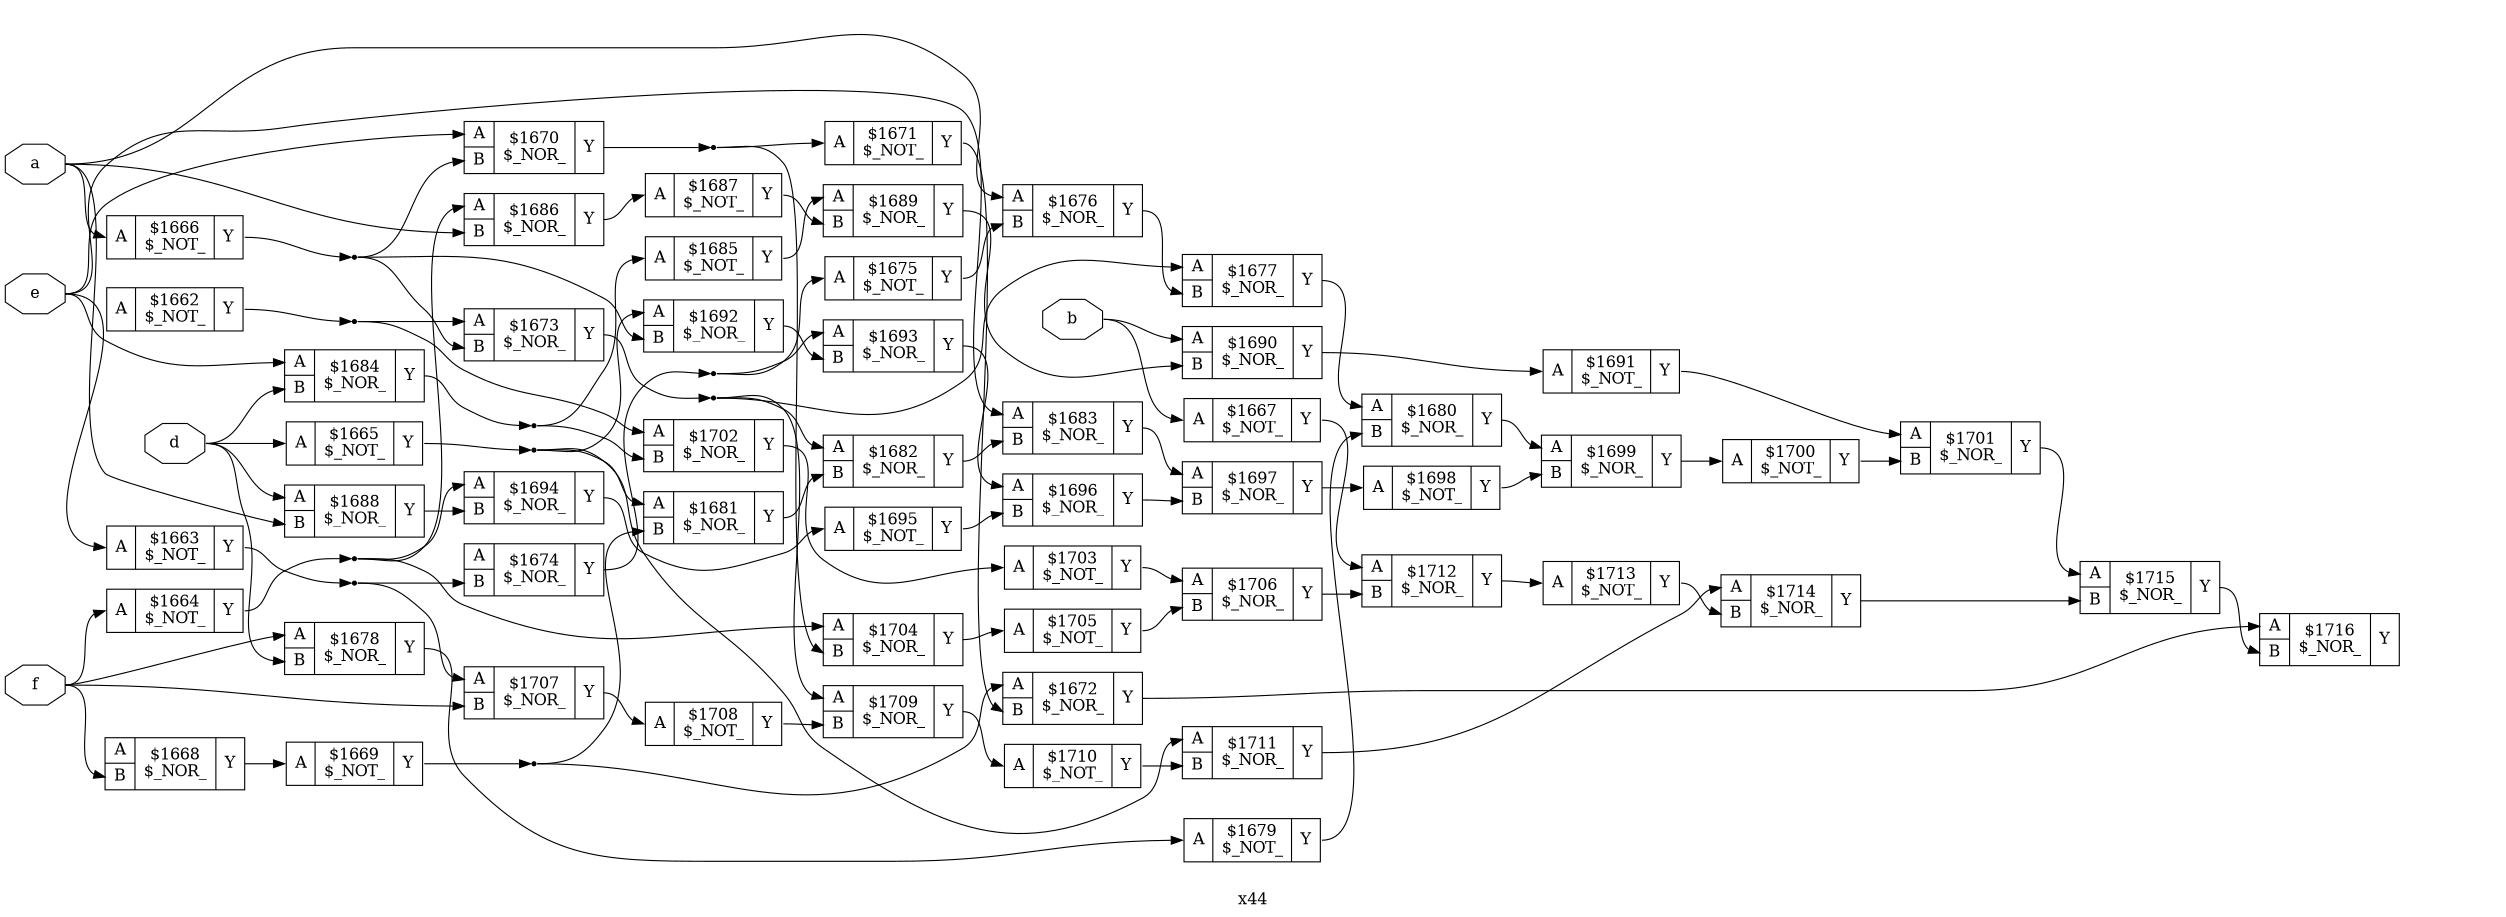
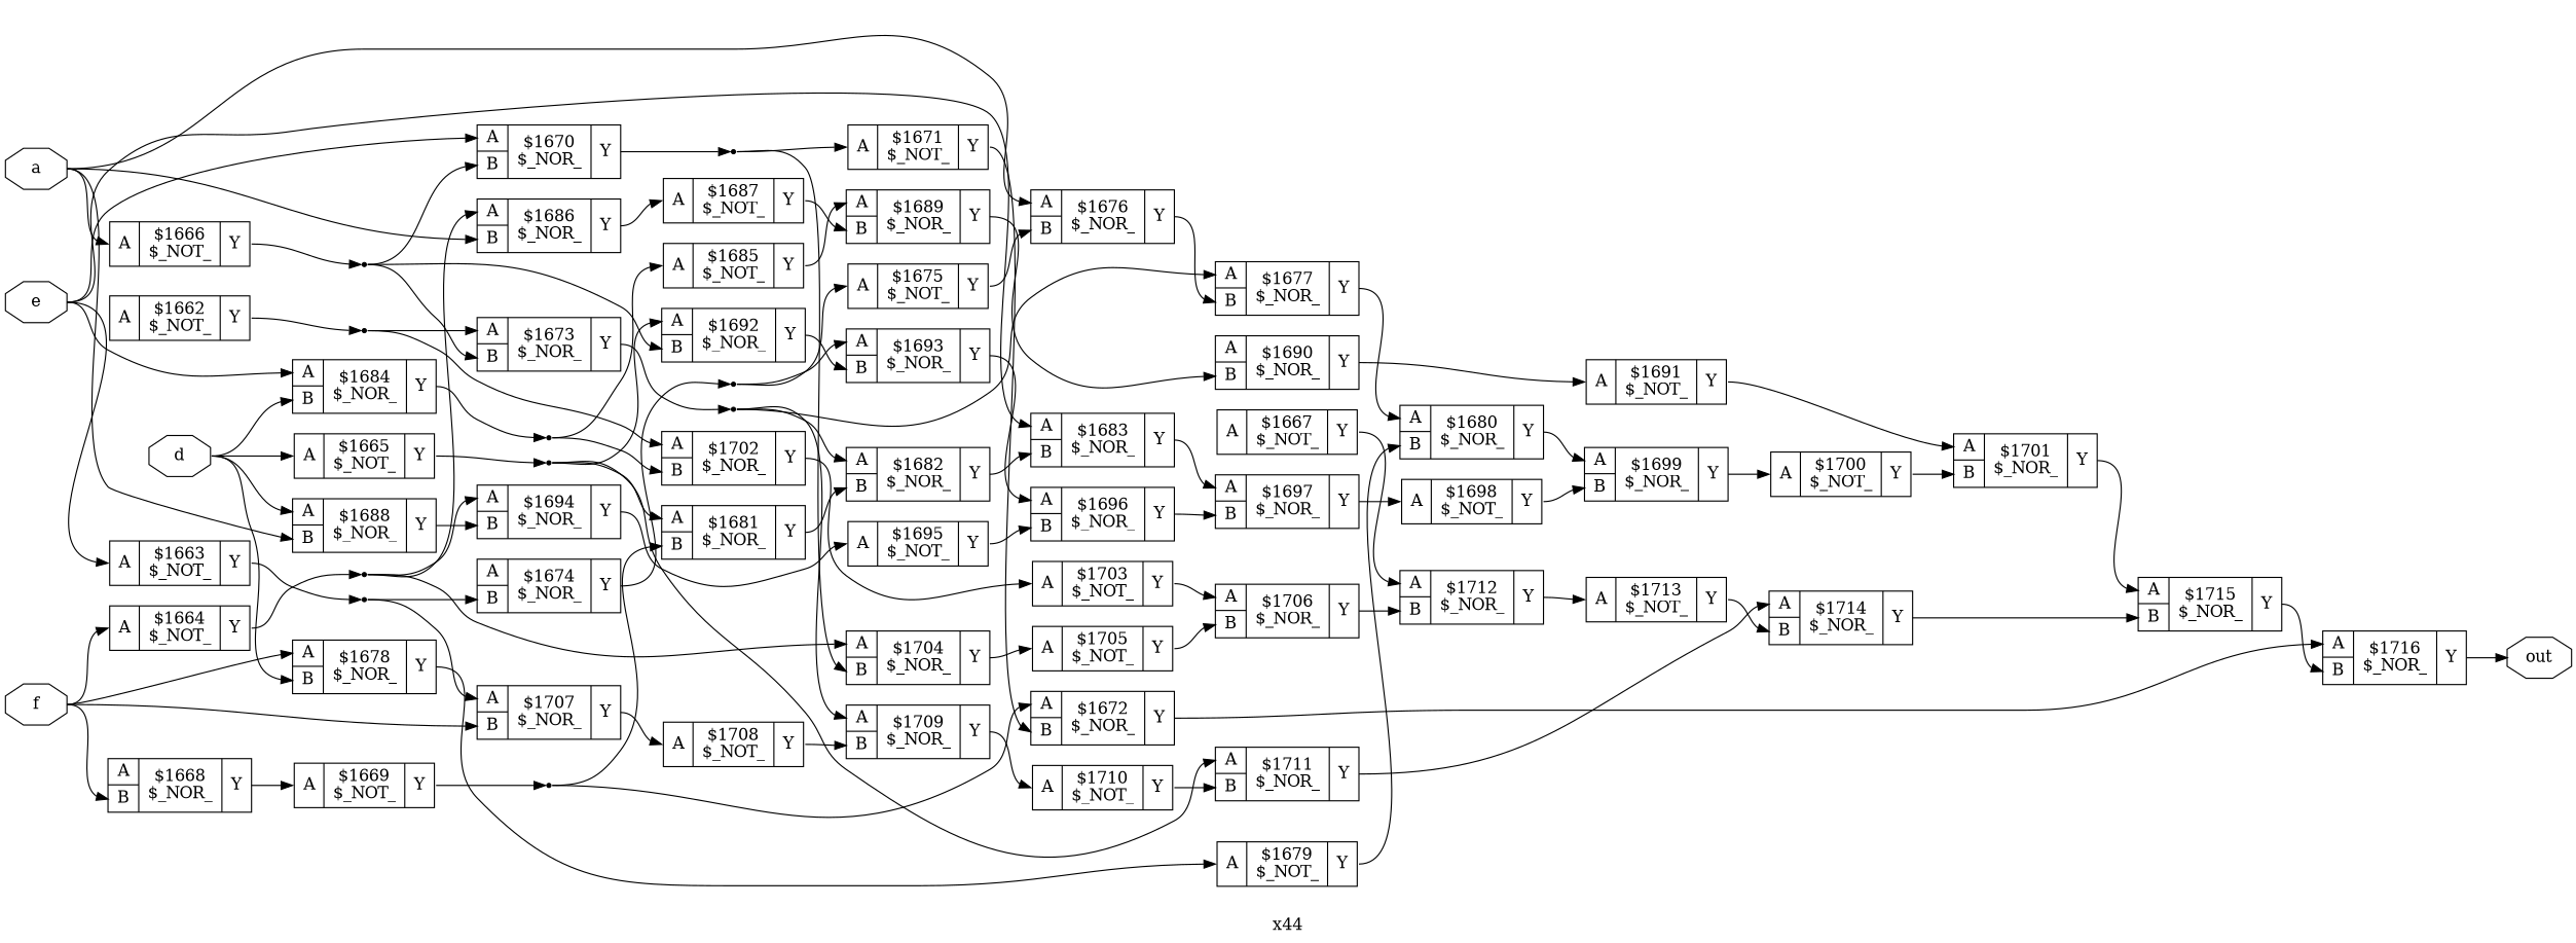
  digraph {
    label=x44
    rankdir=LR
    remincross=true
    node [shape=record]
    edge [color=black headport="p62:w" tailport="p63:e"]
    n55 [color=black fontcolor=black label=a shape=octagon]
    c68 [label="{{<p62> A}|$1666\n$_NOT_|{<p63> Y}}"]
    c79 [label="{{<p62> A|<p70> B}|$1676\n$_NOR_|{<p63> Y}}"]
    c89 [label="{{<p62> A|<p70> B}|$1686\n$_NOR_|{<p63> Y}}"]
    c91 [label="{{<p62> A|<p70> B}|$1688\n$_NOR_|{<p63> Y}}"]
    n3 [shape=point]
    c80 [label="{{<p62> A|<p70> B}|$1677\n$_NOR_|{<p63> Y}}"]
    c90 [label="{{<p62> A}|$1687\n$_NOT_|{<p63> Y}}"]
    c97 [label="{{<p62> A|<p70> B}|$1694\n$_NOR_|{<p63> Y}}"]
-   n56 [color=black fontcolor=black label=b shape=octagon]
    c69 [label="{{<p62> A}|$1667\n$_NOT_|{<p63> Y}}"]
    c93 [label="{{<p62> A|<p70> B}|$1690\n$_NOR_|{<p63> Y}}"]
    c115 [label="{{<p62> A|<p70> B}|$1712\n$_NOR_|{<p63> Y}}"]
    c94 [label="{{<p62> A}|$1691\n$_NOT_|{<p63> Y}}"]
    c64 [label="{{<p62> A}|$1662\n$_NOT_|{<p63> Y}}"]
    n53 [shape=point]
    c71 [label="{{<p62> A|<p70> B}|$1668\n$_NOR_|{<p63> Y}}"]
    c72 [label="{{<p62> A}|$1669\n$_NOT_|{<p63> Y}}"]
    c77 [label="{{<p62> A|<p70> B}|$1674\n$_NOR_|{<p63> Y}}"]
    n11 [shape=point]
    n58 [color=black fontcolor=black label=d shape=octagon]
    c67 [label="{{<p62> A}|$1665\n$_NOT_|{<p63> Y}}"]
    c81 [label="{{<p62> A|<p70> B}|$1678\n$_NOR_|{<p63> Y}}"]
    c87 [label="{{<p62> A|<p70> B}|$1684\n$_NOR_|{<p63> Y}}"]
    n2 [shape=point]
    c82 [label="{{<p62> A}|$1679\n$_NOT_|{<p63> Y}}"]
    n21 [shape=point]
    n59 [color=black fontcolor=black label=e shape=octagon]
    c65 [label="{{<p62> A}|$1663\n$_NOT_|{<p63> Y}}"]
    c73 [label="{{<p62> A|<p70> B}|$1670\n$_NOR_|{<p63> Y}}"]
    c86 [label="{{<p62> A|<p70> B}|$1683\n$_NOR_|{<p63> Y}}"]
    n54 [shape=point]
    n7 [shape=point]
    c100 [label="{{<p62> A|<p70> B}|$1697\n$_NOR_|{<p63> Y}}"]
    n60 [color=black fontcolor=black label=f shape=octagon]
    c66 [label="{{<p62> A}|$1664\n$_NOT_|{<p63> Y}}"]
    c110 [label="{{<p62> A|<p70> B}|$1707\n$_NOR_|{<p63> Y}}"]
    n1 [shape=point]
    c111 [label="{{<p62> A}|$1708\n$_NOT_|{<p63> Y}}"]
+   n61 [color=black fontcolor=black label=out shape=octagon]
    c76 [label="{{<p62> A|<p70> B}|$1673\n$_NOR_|{<p63> Y}}"]
    c105 [label="{{<p62> A|<p70> B}|$1702\n$_NOR_|{<p63> Y}}"]
    c107 [label="{{<p62> A|<p70> B}|$1704\n$_NOR_|{<p63> Y}}"]
    c84 [label="{{<p62> A|<p70> B}|$1681\n$_NOR_|{<p63> Y}}"]
    c95 [label="{{<p62> A|<p70> B}|$1692\n$_NOR_|{<p63> Y}}"]
    c114 [label="{{<p62> A|<p70> B}|$1711\n$_NOR_|{<p63> Y}}"]
    c116 [label="{{<p62> A}|$1713\n$_NOT_|{<p63> Y}}"]
    n6 [shape=point]
    c75 [label="{{<p62> A|<p70> B}|$1672\n$_NOR_|{<p63> Y}}"]
    c74 [label="{{<p62> A}|$1671\n$_NOT_|{<p63> Y}}"]
    c119 [label="{{<p62> A|<p70> B}|$1716\n$_NOR_|{<p63> Y}}"]
    n10 [shape=point]
    c85 [label="{{<p62> A|<p70> B}|$1682\n$_NOR_|{<p63> Y}}"]
    c112 [label="{{<p62> A|<p70> B}|$1709\n$_NOR_|{<p63> Y}}"]
    c78 [label="{{<p62> A}|$1675\n$_NOT_|{<p63> Y}}"]
    c96 [label="{{<p62> A|<p70> B}|$1693\n$_NOR_|{<p63> Y}}"]
    c83 [label="{{<p62> A|<p70> B}|$1680\n$_NOR_|{<p63> Y}}"]
    c102 [label="{{<p62> A|<p70> B}|$1699\n$_NOR_|{<p63> Y}}"]
    c103 [label="{{<p62> A}|$1700\n$_NOT_|{<p63> Y}}"]
    c101 [label="{{<p62> A}|$1698\n$_NOT_|{<p63> Y}}"]
    c88 [label="{{<p62> A}|$1685\n$_NOT_|{<p63> Y}}"]
    c92 [label="{{<p62> A|<p70> B}|$1689\n$_NOR_|{<p63> Y}}"]
    c98 [label="{{<p62> A}|$1695\n$_NOT_|{<p63> Y}}"]
    c104 [label="{{<p62> A|<p70> B}|$1701\n$_NOR_|{<p63> Y}}"]
    c118 [label="{{<p62> A|<p70> B}|$1715\n$_NOR_|{<p63> Y}}"]
    c99 [label="{{<p62> A|<p70> B}|$1696\n$_NOR_|{<p63> Y}}"]
    c106 [label="{{<p62> A}|$1703\n$_NOT_|{<p63> Y}}"]
    c109 [label="{{<p62> A|<p70> B}|$1706\n$_NOR_|{<p63> Y}}"]
    c108 [label="{{<p62> A}|$1705\n$_NOT_|{<p63> Y}}"]
    c113 [label="{{<p62> A}|$1710\n$_NOT_|{<p63> Y}}"]
    c117 [label="{{<p62> A|<p70> B}|$1714\n$_NOR_|{<p63> Y}}"]
    n55 -> c68 [tailport=e]
    n55 -> c79 [tailport=e]
    n55 -> c89 [headport="p70:w" tailport=e]
    n55 -> c91 [headport="p70:w" tailport=e]
    c68 -> n3 [headport=w]
    c79 -> c80 [headport="p70:w"]
    c89 -> c90
    c91 -> c97 [headport="p70:w"]
    n3 -> c73 [headport="p70:w" tailport=e]
    n3 -> c76 [headport="p70:w" tailport=e]
    n3 -> c95 [headport="p70:w" tailport=e]
    c80 -> c83
    c90 -> c92 [headport="p70:w"]
    c97 -> c98
-   n56 -> c69 [tailport=e]
-   n56 -> c93 [tailport=e]
    c69 -> c115
    c93 -> c94
    c115 -> c116
    c94 -> c104
    c64 -> n53 [headport=w]
    n53 -> c76 [tailport=e]
    n53 -> c105 [tailport=e]
    c71 -> c72
    c72 -> n6 [headport=w]
    c77 -> n11 [headport=w]
    n11 -> c78 [tailport=e]
    n11 -> c96 [tailport=e]
    n58 -> c91 [tailport=e]
    n58 -> c67 [tailport=e]
    n58 -> c81 [headport="p70:w" tailport=e]
    n58 -> c87 [headport="p70:w" tailport=e]
    c67 -> n2 [headport=w]
    c81 -> c82
    c87 -> n21 [headport=w]
    n2 -> c84 [tailport=e]
    n2 -> c95 [tailport=e]
    n2 -> c114 [tailport=e]
    c82 -> c83 [headport="p70:w"]
    n21 -> c105 [headport="p70:w" tailport=e]
    n21 -> c88 [tailport=e]
    n59 -> c87 [tailport=e]
    n59 -> c65 [tailport=e]
    n59 -> c73 [tailport=e]
    n59 -> c86 [tailport=e]
    c65 -> n54 [headport=w]
    c73 -> n7 [headport=w]
    c86 -> c100
    n54 -> c77 [headport="p70:w" tailport=e]
    n54 -> c110 [tailport=e]
    n7 -> c107 [headport="p70:w" tailport=e]
    n7 -> c74 [tailport=e]
    c100 -> c101
    n60 -> c71 [headport="p70:w" tailport=e]
    n60 -> c81 [tailport=e]
    n60 -> c66 [tailport=e]
    n60 -> c110 [headport="p70:w" tailport=e]
    c66 -> n1 [headport=w]
    c110 -> c111
    n1 -> c89 [tailport=e]
    n1 -> c97 [tailport=e]
    n1 -> c107 [tailport=e]
    c111 -> c112 [headport="p70:w"]
    c76 -> n10 [headport=w]
    c105 -> c106
    c107 -> c108
    c84 -> c85 [headport="p70:w"]
    c95 -> c96 [headport="p70:w"]
    c114 -> c117
    c116 -> c117 [headport="p70:w"]
    n6 -> c84 [headport="p70:w" tailport=e]
    n6 -> c75 [tailport=e]
    c75 -> c119
    c74 -> c75 [headport="p70:w"]
+   c119 -> n61 [headport=w]
    n10 -> c80 [tailport=e]
    n10 -> c85 [tailport=e]
    n10 -> c112 [tailport=e]
    c85 -> c86 [headport="p70:w"]
    c112 -> c113
    c78 -> c79 [headport="p70:w"]
    c96 -> c99
    c83 -> c102
    c102 -> c103
    c103 -> c104 [headport="p70:w"]
    c101 -> c102 [headport="p70:w"]
    c88 -> c92
    c92 -> c93 [headport="p70:w"]
    c98 -> c99 [headport="p70:w"]
    c104 -> c118
    c118 -> c119 [headport="p70:w"]
    c99 -> c100 [headport="p70:w"]
    c106 -> c109
    c109 -> c115 [headport="p70:w"]
    c108 -> c109 [headport="p70:w"]
    c113 -> c114 [headport="p70:w"]
    c117 -> c118 [headport="p70:w"]
  }
